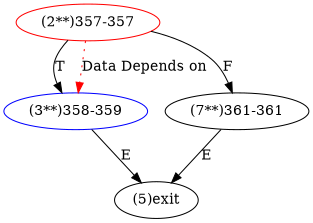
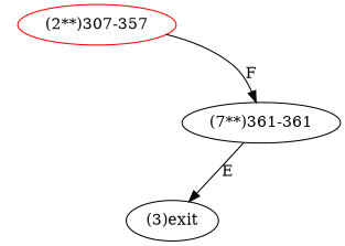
  digraph {
-   n1 [color=red label="(2**)357-357"]
-   n2 [color=blue label="(3**)358-359"]
+   n1 [color=red label="(2**)307-357"]
    n3 [label="(7**)361-361"]
-   n4 [label="(5)exit"]
-   n1 -> n2 [label=T]
-   n1 -> n2 [color=red label="Data Depends on" style=dotted]
+   n4 [label="(3)exit"]
    n1 -> n3 [label=F]
-   n2 -> n4 [label=E]
    n3 -> n4 [label=E]
  }
